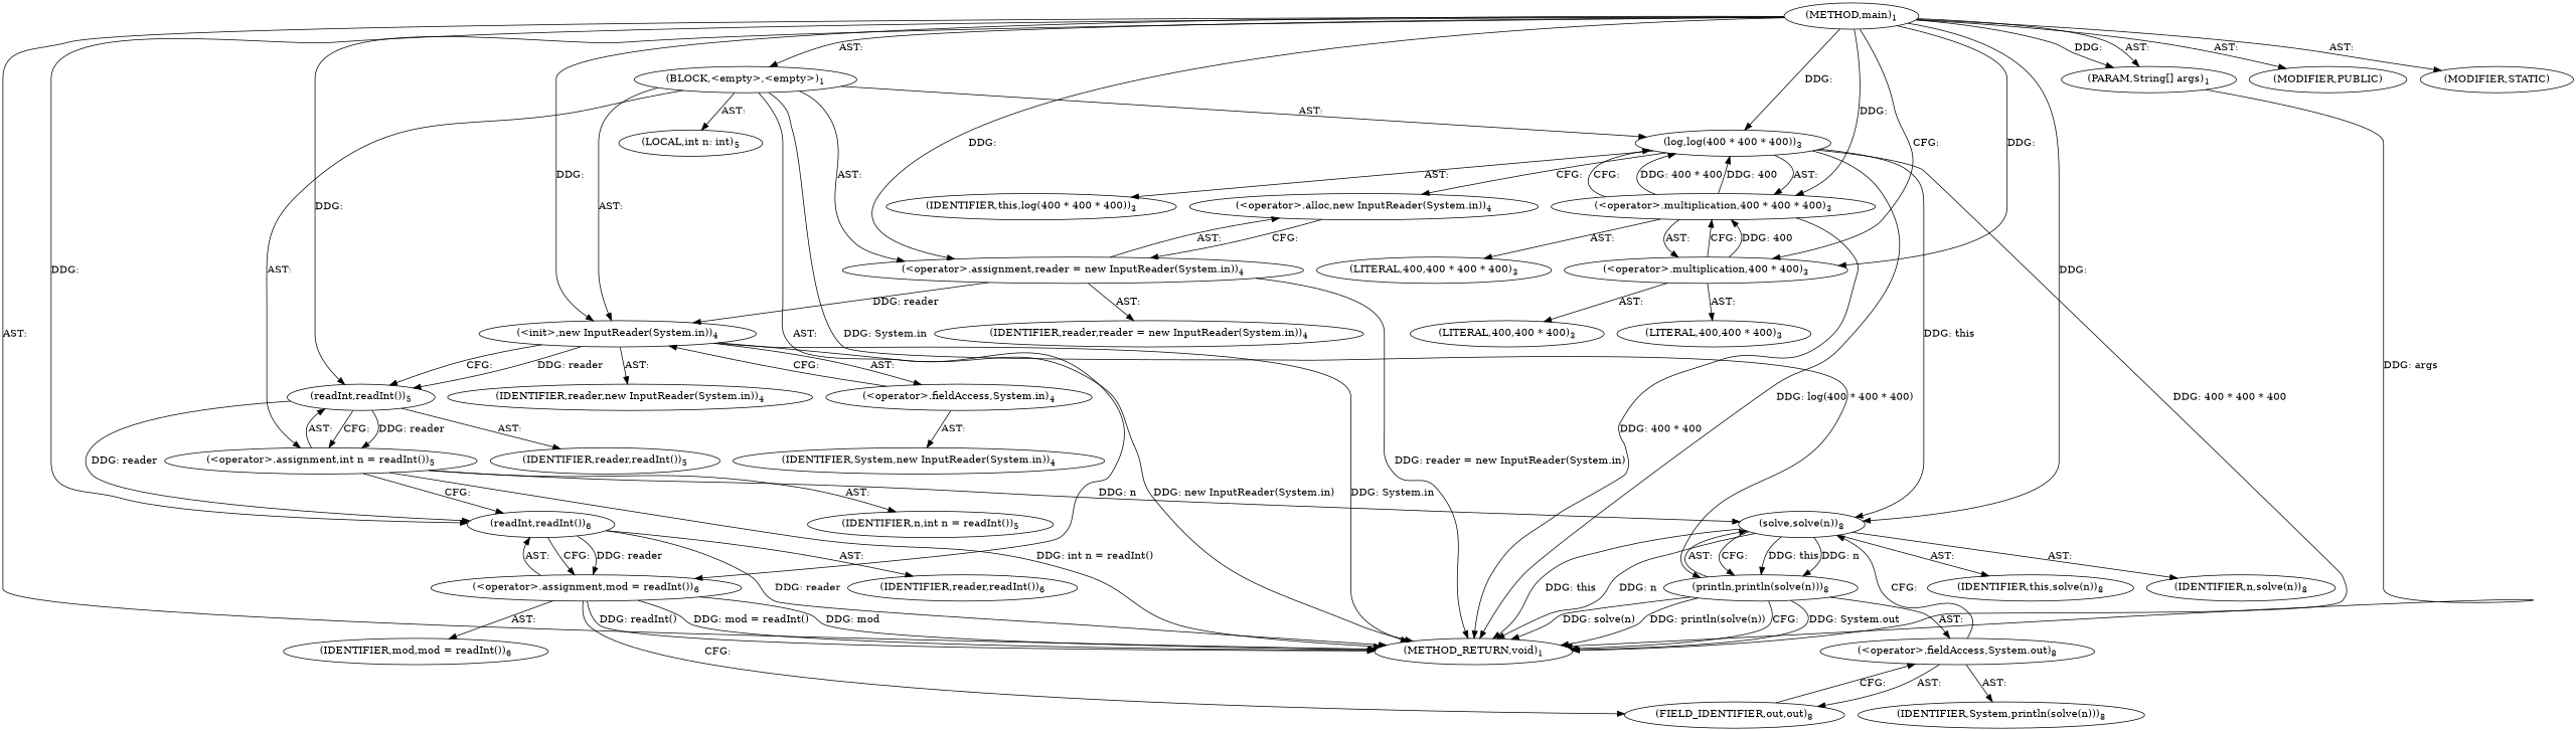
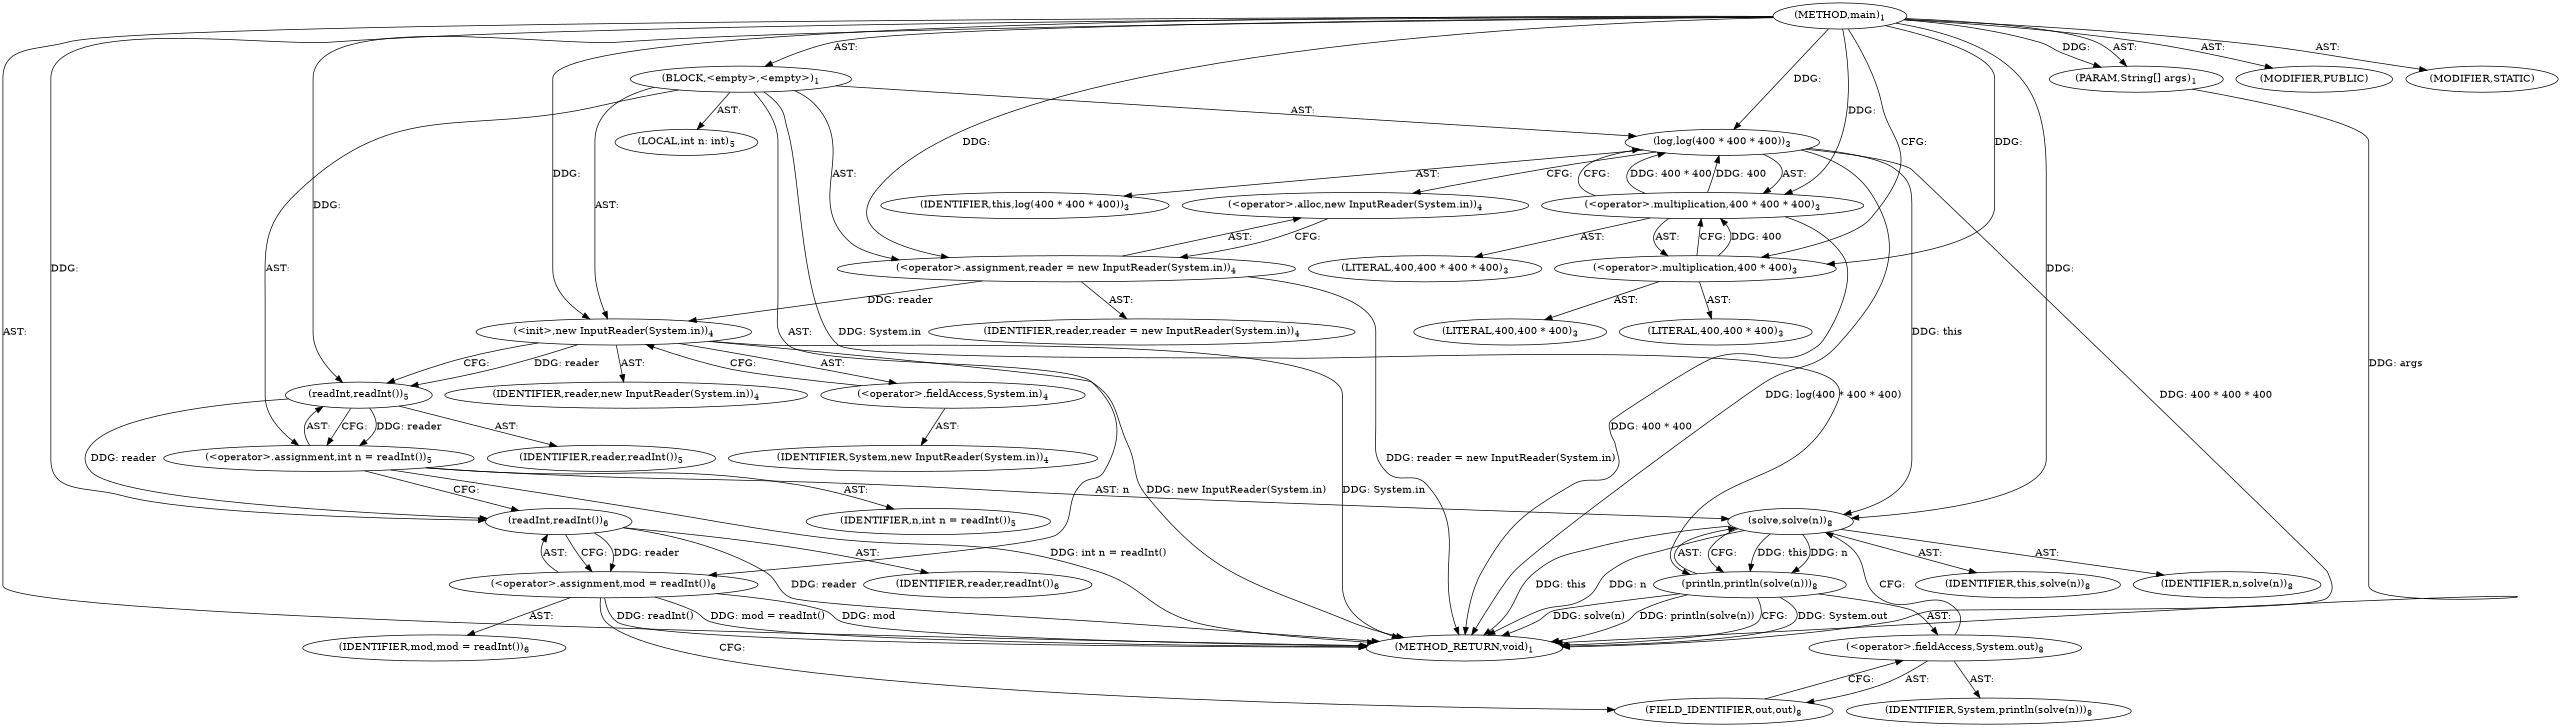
  digraph {
    n1 [label=<(METHOD,main)<SUB>1</SUB>>]
    n2 [label=<(PARAM,String[] args)<SUB>1</SUB>>]
    n3 [label=<(BLOCK,&lt;empty&gt;,&lt;empty&gt;)<SUB>1</SUB>>]
    n4 [label=<(log,log(400 * 400 * 400))<SUB>3</SUB>>]
    n5 [label=<(&lt;operator&gt;.multiplication,400 * 400 * 400)<SUB>3</SUB>>]
    n6 [label=<(&lt;operator&gt;.multiplication,400 * 400)<SUB>3</SUB>>]
    n7 [label=<(&lt;operator&gt;.assignment,reader = new InputReader(System.in))<SUB>4</SUB>>]
    n8 [label=<(&lt;init&gt;,new InputReader(System.in))<SUB>4</SUB>>]
    n9 [label=<(readInt,readInt())<SUB>5</SUB>>]
    n10 [label=<(readInt,readInt())<SUB>6</SUB>>]
    n11 [label=<(solve,solve(n))<SUB>8</SUB>>]
    n12 [label=<(MODIFIER,PUBLIC)>]
    n13 [label=<(MODIFIER,STATIC)>]
    n14 [label=<(METHOD_RETURN,void)<SUB>1</SUB>>]
    n15 [label=<(LOCAL,int n: int)<SUB>5</SUB>>]
    n16 [label=<(&lt;operator&gt;.assignment,int n = readInt())<SUB>5</SUB>>]
    n17 [label=<(&lt;operator&gt;.assignment,mod = readInt())<SUB>6</SUB>>]
    n18 [label=<(println,println(solve(n)))<SUB>8</SUB>>]
    n19 [label=<(IDENTIFIER,this,log(400 * 400 * 400))<SUB>3</SUB>>]
    n20 [label=<(&lt;operator&gt;.alloc,new InputReader(System.in))<SUB>4</SUB>>]
    n21 [label=<(LITERAL,400,400 * 400 * 400)<SUB>3</SUB>>]
    n22 [label=<(LITERAL,400,400 * 400)<SUB>3</SUB>>]
    n23 [label=<(LITERAL,400,400 * 400)<SUB>3</SUB>>]
    n24 [label=<(IDENTIFIER,reader,reader = new InputReader(System.in))<SUB>4</SUB>>]
    n25 [label=<(IDENTIFIER,reader,new InputReader(System.in))<SUB>4</SUB>>]
    n26 [label=<(&lt;operator&gt;.fieldAccess,System.in)<SUB>4</SUB>>]
    n27 [label=<(IDENTIFIER,reader,readInt())<SUB>5</SUB>>]
    n28 [label=<(IDENTIFIER,reader,readInt())<SUB>6</SUB>>]
    n29 [label=<(IDENTIFIER,this,solve(n))<SUB>8</SUB>>]
    n30 [label=<(IDENTIFIER,n,solve(n))<SUB>8</SUB>>]
    n31 [label=<(IDENTIFIER,n,int n = readInt())<SUB>5</SUB>>]
    n32 [label=<(IDENTIFIER,mod,mod = readInt())<SUB>6</SUB>>]
    n33 [label=<(FIELD_IDENTIFIER,out,out)<SUB>8</SUB>>]
    n34 [label=<(&lt;operator&gt;.fieldAccess,System.out)<SUB>8</SUB>>]
    n35 [label=<(IDENTIFIER,System,new InputReader(System.in))<SUB>4</SUB>>]
    n36 [label=<(IDENTIFIER,System,println(solve(n)))<SUB>8</SUB>>]
    n1 -> n2 [label="AST: "]
    n1 -> n2 [label="DDG: "]
    n1 -> n3 [label="AST: "]
    n1 -> n4 [label="DDG: "]
    n1 -> n5 [label="DDG: "]
    n1 -> n6 [label="CFG: "]
    n1 -> n6 [label="DDG: "]
    n1 -> n7 [label="DDG: "]
    n1 -> n8 [label="DDG: "]
    n1 -> n9 [label="DDG: "]
    n1 -> n10 [label="DDG: "]
    n1 -> n11 [label="DDG: "]
    n1 -> n12 [label="AST: "]
    n1 -> n13 [label="AST: "]
    n1 -> n14 [label="AST: "]
    n2 -> n14 [label="DDG: args"]
    n3 -> n4 [label="AST: "]
    n3 -> n7 [label="AST: "]
    n3 -> n8 [label="AST: "]
    n3 -> n15 [label="AST: "]
    n3 -> n16 [label="AST: "]
    n3 -> n17 [label="AST: "]
    n3 -> n18 [label="DDG: System.in"]
    n4 -> n5 [label="AST: "]
    n4 -> n11 [label="DDG: this"]
    n4 -> n14 [label="DDG: 400 * 400 * 400"]
    n4 -> n14 [label="DDG: log(400 * 400 * 400)"]
    n4 -> n19 [label="AST: "]
    n4 -> n20 [label="CFG: "]
    n5 -> n4 [label="CFG: "]
    n5 -> n4 [label="DDG: 400 * 400"]
    n5 -> n4 [label="DDG: 400"]
    n5 -> n6 [label="AST: "]
    n5 -> n14 [label="DDG: 400 * 400"]
    n5 -> n21 [label="AST: "]
    n6 -> n5 [label="CFG: "]
    n6 -> n5 [label="DDG: 400"]
    n6 -> n22 [label="AST: "]
    n6 -> n23 [label="AST: "]
    n7 -> n8 [label="DDG: reader"]
    n7 -> n14 [label="DDG: reader = new InputReader(System.in)"]
    n7 -> n20 [label="AST: "]
    n7 -> n24 [label="AST: "]
    n8 -> n9 [label="CFG: "]
    n8 -> n9 [label="DDG: reader"]
    n8 -> n14 [label="DDG: System.in"]
    n8 -> n14 [label="DDG: new InputReader(System.in)"]
    n8 -> n25 [label="AST: "]
    n8 -> n26 [label="AST: "]
    n9 -> n10 [label="DDG: reader"]
    n9 -> n16 [label="CFG: "]
    n9 -> n16 [label="DDG: reader"]
    n9 -> n27 [label="AST: "]
    n10 -> n14 [label="DDG: reader"]
    n10 -> n17 [label="CFG: "]
    n10 -> n17 [label="DDG: reader"]
    n10 -> n28 [label="AST: "]
    n11 -> n14 [label="DDG: this"]
    n11 -> n14 [label="DDG: n"]
    n11 -> n18 [label="CFG: "]
    n11 -> n18 [label="DDG: this"]
    n11 -> n18 [label="DDG: n"]
    n11 -> n29 [label="AST: "]
    n11 -> n30 [label="AST: "]
    n16 -> n9 [label="AST: "]
    n16 -> n10 [label="CFG: "]
-   n16 -> n11 [label="DDG: n"]
+   n16 -> n11 [label="AST: n"]
    n16 -> n14 [label="DDG: int n = readInt()"]
    n16 -> n31 [label="AST: "]
    n17 -> n10 [label="AST: "]
    n17 -> n14 [label="DDG: readInt()"]
    n17 -> n14 [label="DDG: mod = readInt()"]
    n17 -> n14 [label="DDG: mod"]
    n17 -> n32 [label="AST: "]
    n17 -> n33 [label="CFG: "]
    n18 -> n11 [label="AST: "]
    n18 -> n14 [label="CFG: "]
    n18 -> n14 [label="DDG: System.out"]
    n18 -> n14 [label="DDG: solve(n)"]
    n18 -> n14 [label="DDG: println(solve(n))"]
    n18 -> n34 [label="AST: "]
    n20 -> n7 [label="CFG: "]
    n26 -> n8 [label="CFG: "]
    n26 -> n35 [label="AST: "]
    n33 -> n34 [label="CFG: "]
    n34 -> n11 [label="CFG: "]
    n34 -> n33 [label="AST: "]
    n34 -> n36 [label="AST: "]
  }
